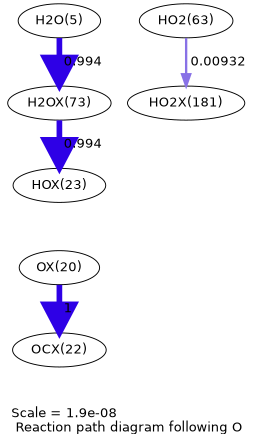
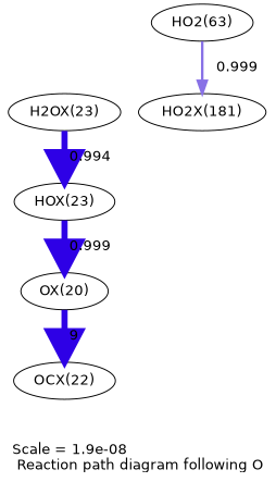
  digraph {
    fontname=Helvetica
    label="Scale = 1.9e-08\l Reaction path diagram following O"
    node [fontname=Helvetica]
    edge [arrowsize=3 color="0.7, 1.5, 0.9" fontname=Helvetica penwidth=6]
    n1 [label="OX(20)"]
    n2 [label="OCX(22)"]
    n3 [label="HOX(23)"]
-   n4 [label="H2OX(73)"]
-   n5 [label="H2O(5)"]
+   n4 [label="H2OX(23)"]
    n6 [label="HO2(63)"]
    n7 [label="HO2X(181)"]
-   n1 -> n2 [label=" 1"]
+   n1 -> n2 [label=" 9"]
+   n3 -> n1 [label=" 0.999"]
    n4 -> n3 [color="0.7, 1.49, 0.9" label=" 0.994"]
-   n5 -> n4 [color="0.7, 1.49, 0.9" label=" 0.994"]
-   n6 -> n7 [arrowsize=1.23 color="0.7, 0.509, 0.9" label=" 0.00932" penwidth=2.47]
+   n6 -> n7 [arrowsize=1.23 color="0.7, 0.509, 0.9" label=" 0.999" penwidth=2.47]
  }
